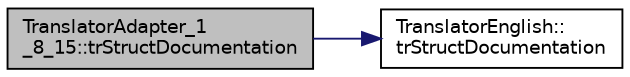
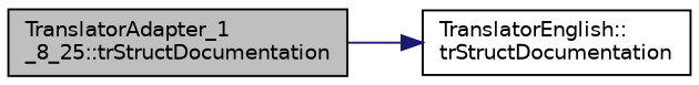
  digraph {
    rankdir=LR
    node [color=black fontname=Helvetica fontsize=10 shape=record style=filled]
-   n1 [fillcolor=grey75 fontcolor=black height=0.2 label="TranslatorAdapter_1\l_8_15::trStructDocumentation" width=0.4]
+   n1 [fillcolor=grey75 fontcolor=black height=0.2 label="TranslatorAdapter_1\l_8_25::trStructDocumentation" width=0.4]
    n2 [fillcolor=white height=0.2 label="TranslatorEnglish::\ltrStructDocumentation" width=0.4]
    n1 -> n2 [color=midnightblue fontname=Helvetica fontsize=10 labelfontname=Helvetica labelfontsize=10 style=solid]
  }
